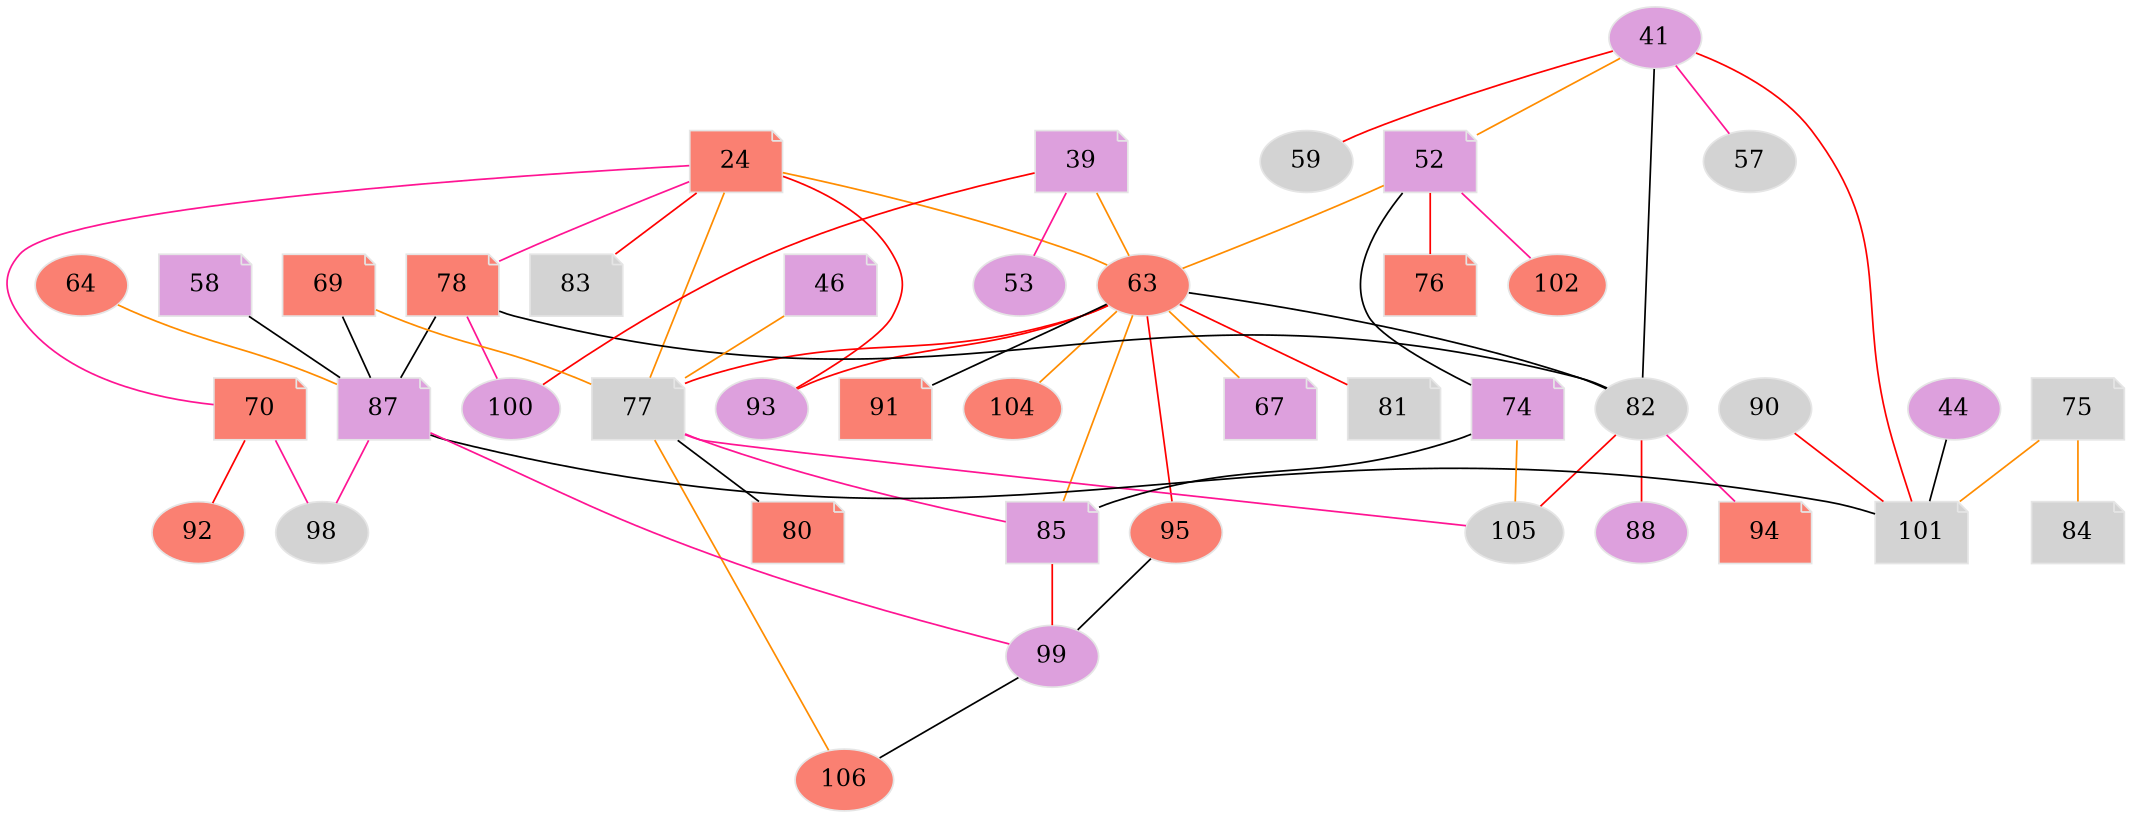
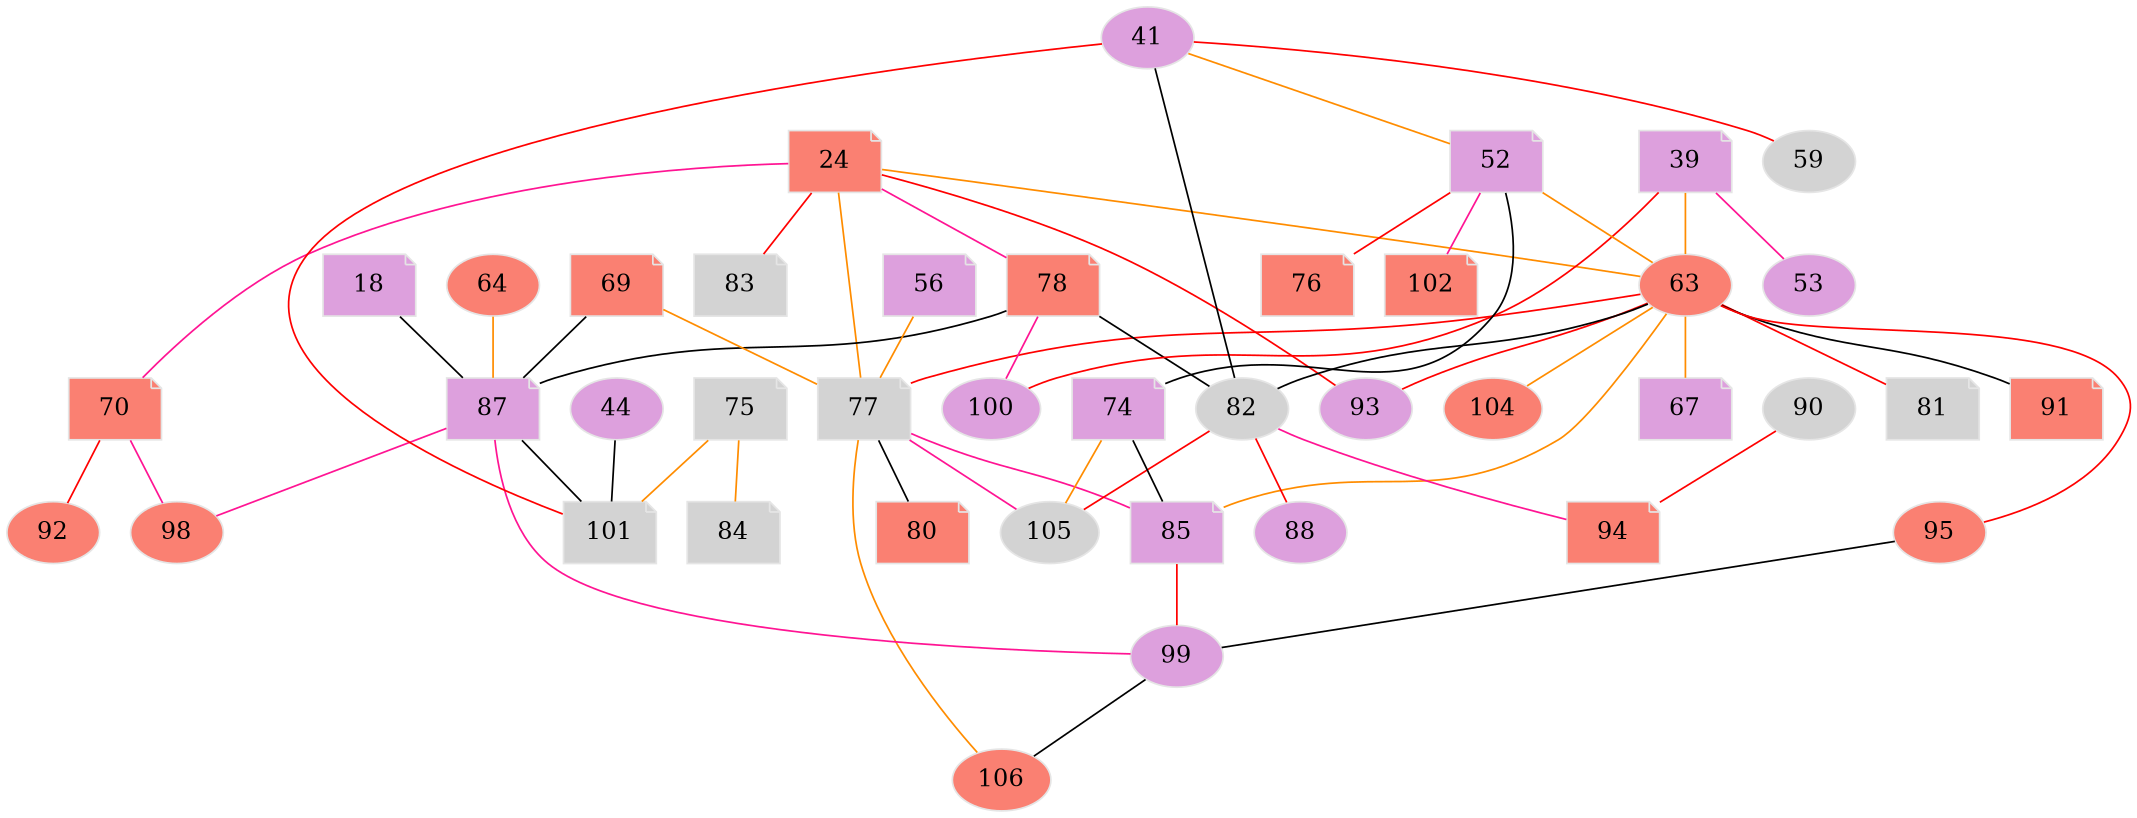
  graph {
    node [color=gray90 fillcolor=salmon shape=note style=filled]
    edge [color=darkorange]
    24 [super="+1"]
    63 [shape=ellipse super="+36+54+17+20+46"]
    70 [super="+48"]
    77 [fillcolor=lightgrey super="+50+62"]
    78 [super="+7+10"]
    83 [fillcolor=lightgrey]
    93 [fillcolor=plum shape=ellipse super="+72"]
    82 [fillcolor=lightgrey shape=ellipse super="+38+3"]
    67 [fillcolor=plum]
    81 [fillcolor=lightgrey]
    85 [fillcolor=plum super="+18"]
    91
    95 [shape=ellipse]
    104 [shape=ellipse]
    92 [shape=ellipse]
-   98 [fillcolor=lightgrey shape=ellipse super="+60+97"]
+   98 [shape=ellipse super="+60+97"]
    105 [fillcolor=lightgrey shape=ellipse super="+89+103"]
    80
    106 [shape=ellipse super="+86"]
    100 [fillcolor=plum shape=ellipse]
    87 [fillcolor=plum super="+45+37"]
    39 [fillcolor=plum super="+22"]
    53 [fillcolor=plum shape=ellipse]
    41 [fillcolor=plum shape=ellipse super="+29+12"]
    52 [fillcolor=plum super="+15"]
-   57 [fillcolor=lightgrey shape=ellipse]
    59 [fillcolor=lightgrey shape=ellipse]
    101 [fillcolor=lightgrey super="+26+42"]
    74 [fillcolor=plum super="+31"]
    76
-   102 [shape=ellipse]
+   102
    88 [fillcolor=plum shape=ellipse]
    94 [super="+66"]
    44 [fillcolor=plum shape=ellipse]
-   56 [fillcolor=plum super="+30" label=46]
+   56 [fillcolor=plum super="+30"]
    99 [fillcolor=plum shape=ellipse super="+73+96"]
-   58 [fillcolor=plum]
+   58 [fillcolor=plum label=18]
    64 [shape=ellipse super="+55"]
    69
    75 [fillcolor=lightgrey super="+33+68"]
    84 [fillcolor=lightgrey]
    90 [fillcolor=lightgrey shape=ellipse]
    24 -- 63
    24 -- 70 [color=deeppink]
    24 -- 77 [weight=3]
    24 -- 78 [color=deeppink weight=2]
    24 -- 83 [color=red]
    24 -- 93 [color=red]
    63 -- 77 [color=red]
    63 -- 93 [color=red]
    63 -- 82 [color=black weight=2]
    63 -- 67
    63 -- 81 [color=red]
    63 -- 85
    63 -- 91 [color=black]
    63 -- 95 [color=red]
    63 -- 104
    70 -- 92 [color=red]
    70 -- 98 [color=deeppink weight=2]
    77 -- 85 [color=deeppink]
    77 -- 105 [color=deeppink]
    77 -- 80 [color=black]
    77 -- 106
    78 -- 82 [color=black weight=2]
    78 -- 100 [color=deeppink]
    78 -- 87 [color=black weight=3]
    82 -- 105 [color=red]
    82 -- 88 [color=red]
    82 -- 94 [color=deeppink]
    85 -- 99 [color=red weight=2]
    95 -- 99 [color=black]
    87 -- 98 [color=deeppink]
    87 -- 101 [color=black]
    87 -- 99 [color=deeppink]
    39 -- 63 [weight=2]
    39 -- 100 [color=red]
    39 -- 53 [color=deeppink]
    41 -- 82 [color=black weight=2]
    41 -- 52
-   41 -- 57 [color=deeppink]
    41 -- 59 [color=red]
    41 -- 101 [color=red]
    52 -- 63
    52 -- 74 [color=black weight=2]
    52 -- 76 [color=red]
    52 -- 102 [color=deeppink]
    74 -- 85 [color=black weight=2]
    74 -- 105
    44 -- 101 [color=black]
    56 -- 77
    99 -- 106 [color=black]
    58 -- 87 [color=black]
    64 -- 87
    69 -- 77
    69 -- 87 [color=black]
    75 -- 101 [weight=2]
    75 -- 84
-   90 -- 101 [color=red]
+   90 -- 94 [color=red]
  }
